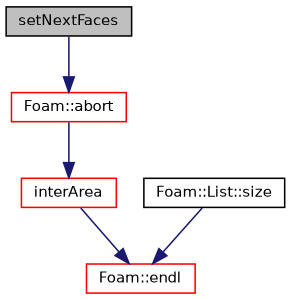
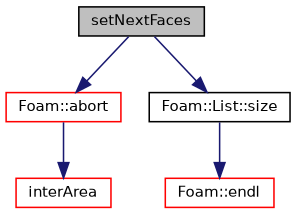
  digraph {
    rankdir=TB
    node [color=red fontname=Helvetica fontsize=10 shape=record]
    edge [color=midnightblue fontname=Helvetica fontsize=10 labelfontname=Helvetica labelfontsize=10 style=solid]
    n1 [color=black fillcolor=grey75 fontcolor=black height=0.2 label=setNextFaces style=filled width=0.4]
    n2 [height=0.2 label="Foam::abort" width=0.4]
    n3 [color=black height=0.2 label="Foam::List::size" width=0.4]
    n4 [height=0.2 label=interArea width=0.4]
    n5 [height=0.2 label="Foam::endl" width=0.4]
    n1 -> n2
+   n1 -> n3
    n2 -> n4
    n3 -> n5
-   n4 -> n5
  }
